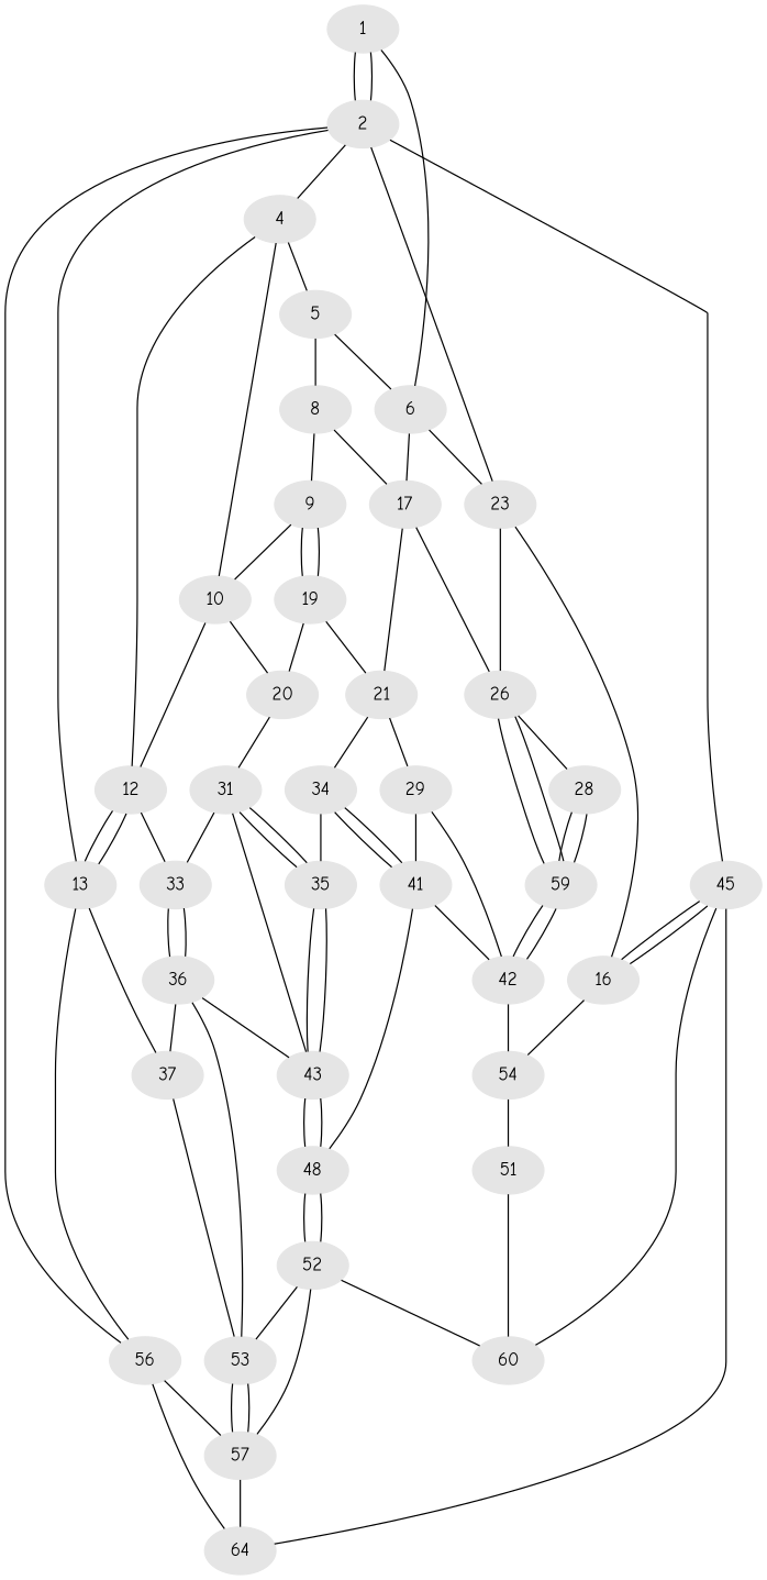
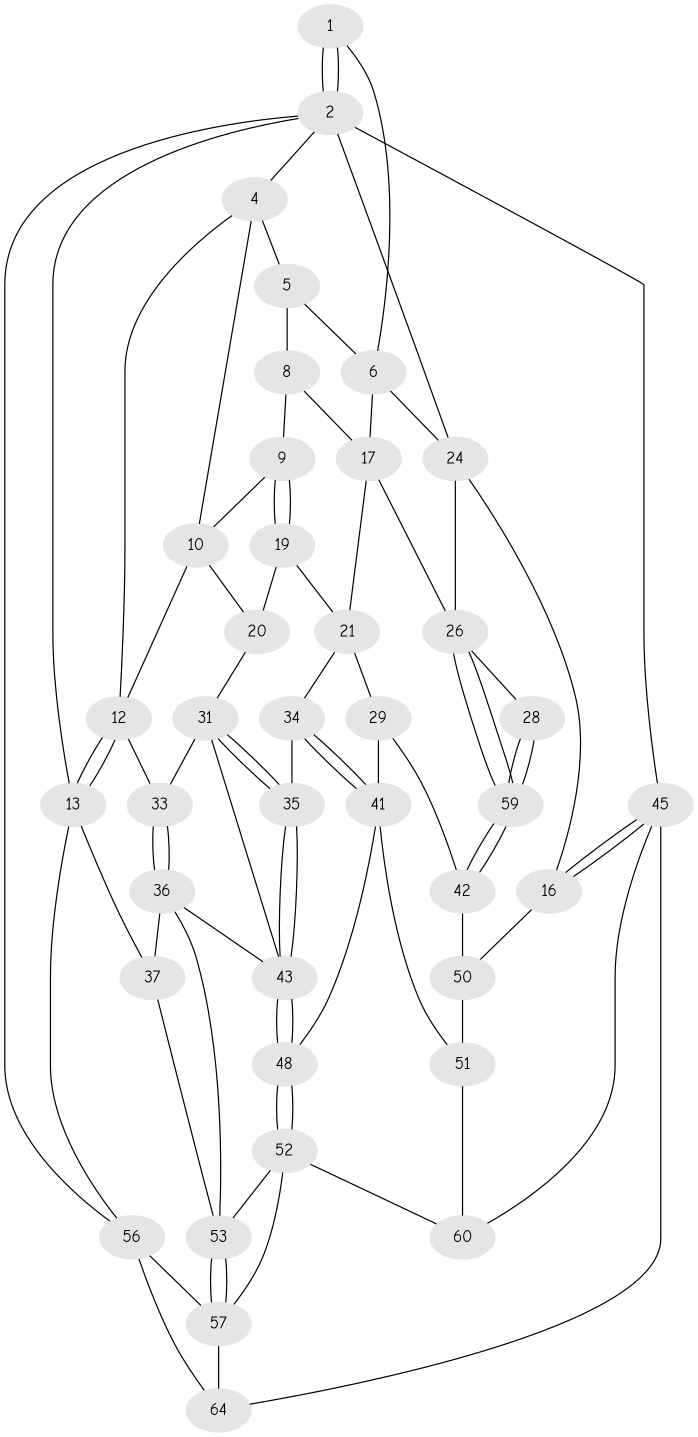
  graph {
    fontname="Comic Neue"
    node [color=gray90 fontname="Comic Neue" style=filled]
    edge [fontname="Comic Neue"]
    2 [super="+3"]
    1
    6 [super="+16"]
    4 [super="+11"]
    13 [super="+38"]
-   23 [super="+25"]
+   23 [super="+25" label=24]
    45 [super="+62"]
    n8 [label=56 super="+58"]
    17 [super="+18"]
    5 [super="+7"]
    10 [super="+14"]
    12 [super="+15"]
    37
    26 [super="+27"]
    n15 [label=16]
    60
    64 [super="+65"]
    57 [super="+63"]
    8
    20 [super="+24"]
    33
    9
    21 [super="+30"]
    19 [super="+22"]
    31 [super="+32"]
    36 [super="+49"]
    53 [super="+54"]
    29 [super="+40"]
    34
    28
    n31 [label=59]
    35
    43 [super="+44"]
    41 [super="+47"]
    42
-   50 [super="+56" label=54]
+   50 [super="+56"]
    48
    51 [super="+59"]
    52 [super="+61"]
    2 -- 4
    2 -- 13
    2 -- 23
    2 -- 45
    2 -- n8
    1 -- 2
    1 -- 2
    1 -- 6
    6 -- 23
    6 -- 17
    4 -- 5
    4 -- 10
    4 -- 12
    13 -- n8
    13 -- 37
    23 -- 26
    23 -- n15
    45 -- n15
    45 -- n15
    45 -- 60
    45 -- 64 [weight=2]
    n8 -- 64 [weight=2]
    n8 -- 57
    17 -- 26
    17 -- 21
    5 -- 6
    5 -- 8
    10 -- 12
    10 -- 20
    12 -- 13
    12 -- 13
    12 -- 33
    37 -- 53
    26 -- 28
    26 -- n31
    26 -- n31
    n15 -- 50
    57 -- 64
    8 -- 17
    8 -- 9
    20 -- 31
    33 -- 36
    33 -- 36
    9 -- 10
    9 -- 19
    9 -- 19
    21 -- 29
    21 -- 34
    19 -- 20 [weight=2]
    19 -- 21
    31 -- 33
    31 -- 35
    31 -- 35
    31 -- 43
    36 -- 37
    36 -- 53
    36 -- 43
    53 -- 57
    53 -- 57
    29 -- 41
    29 -- 42
    34 -- 35
    34 -- 41
    34 -- 41
    28 -- n31
    28 -- n31
    n31 -- 42
    n31 -- 42
    35 -- 43
    35 -- 43
    43 -- 48
    43 -- 48
    41 -- 48
-   41 -- 42
+   41 -- 51
    42 -- 50
    50 -- 51 [weight=2]
    48 -- 52
    48 -- 52
    51 -- 60
    52 -- 60
    52 -- 57
    52 -- 53
  }
